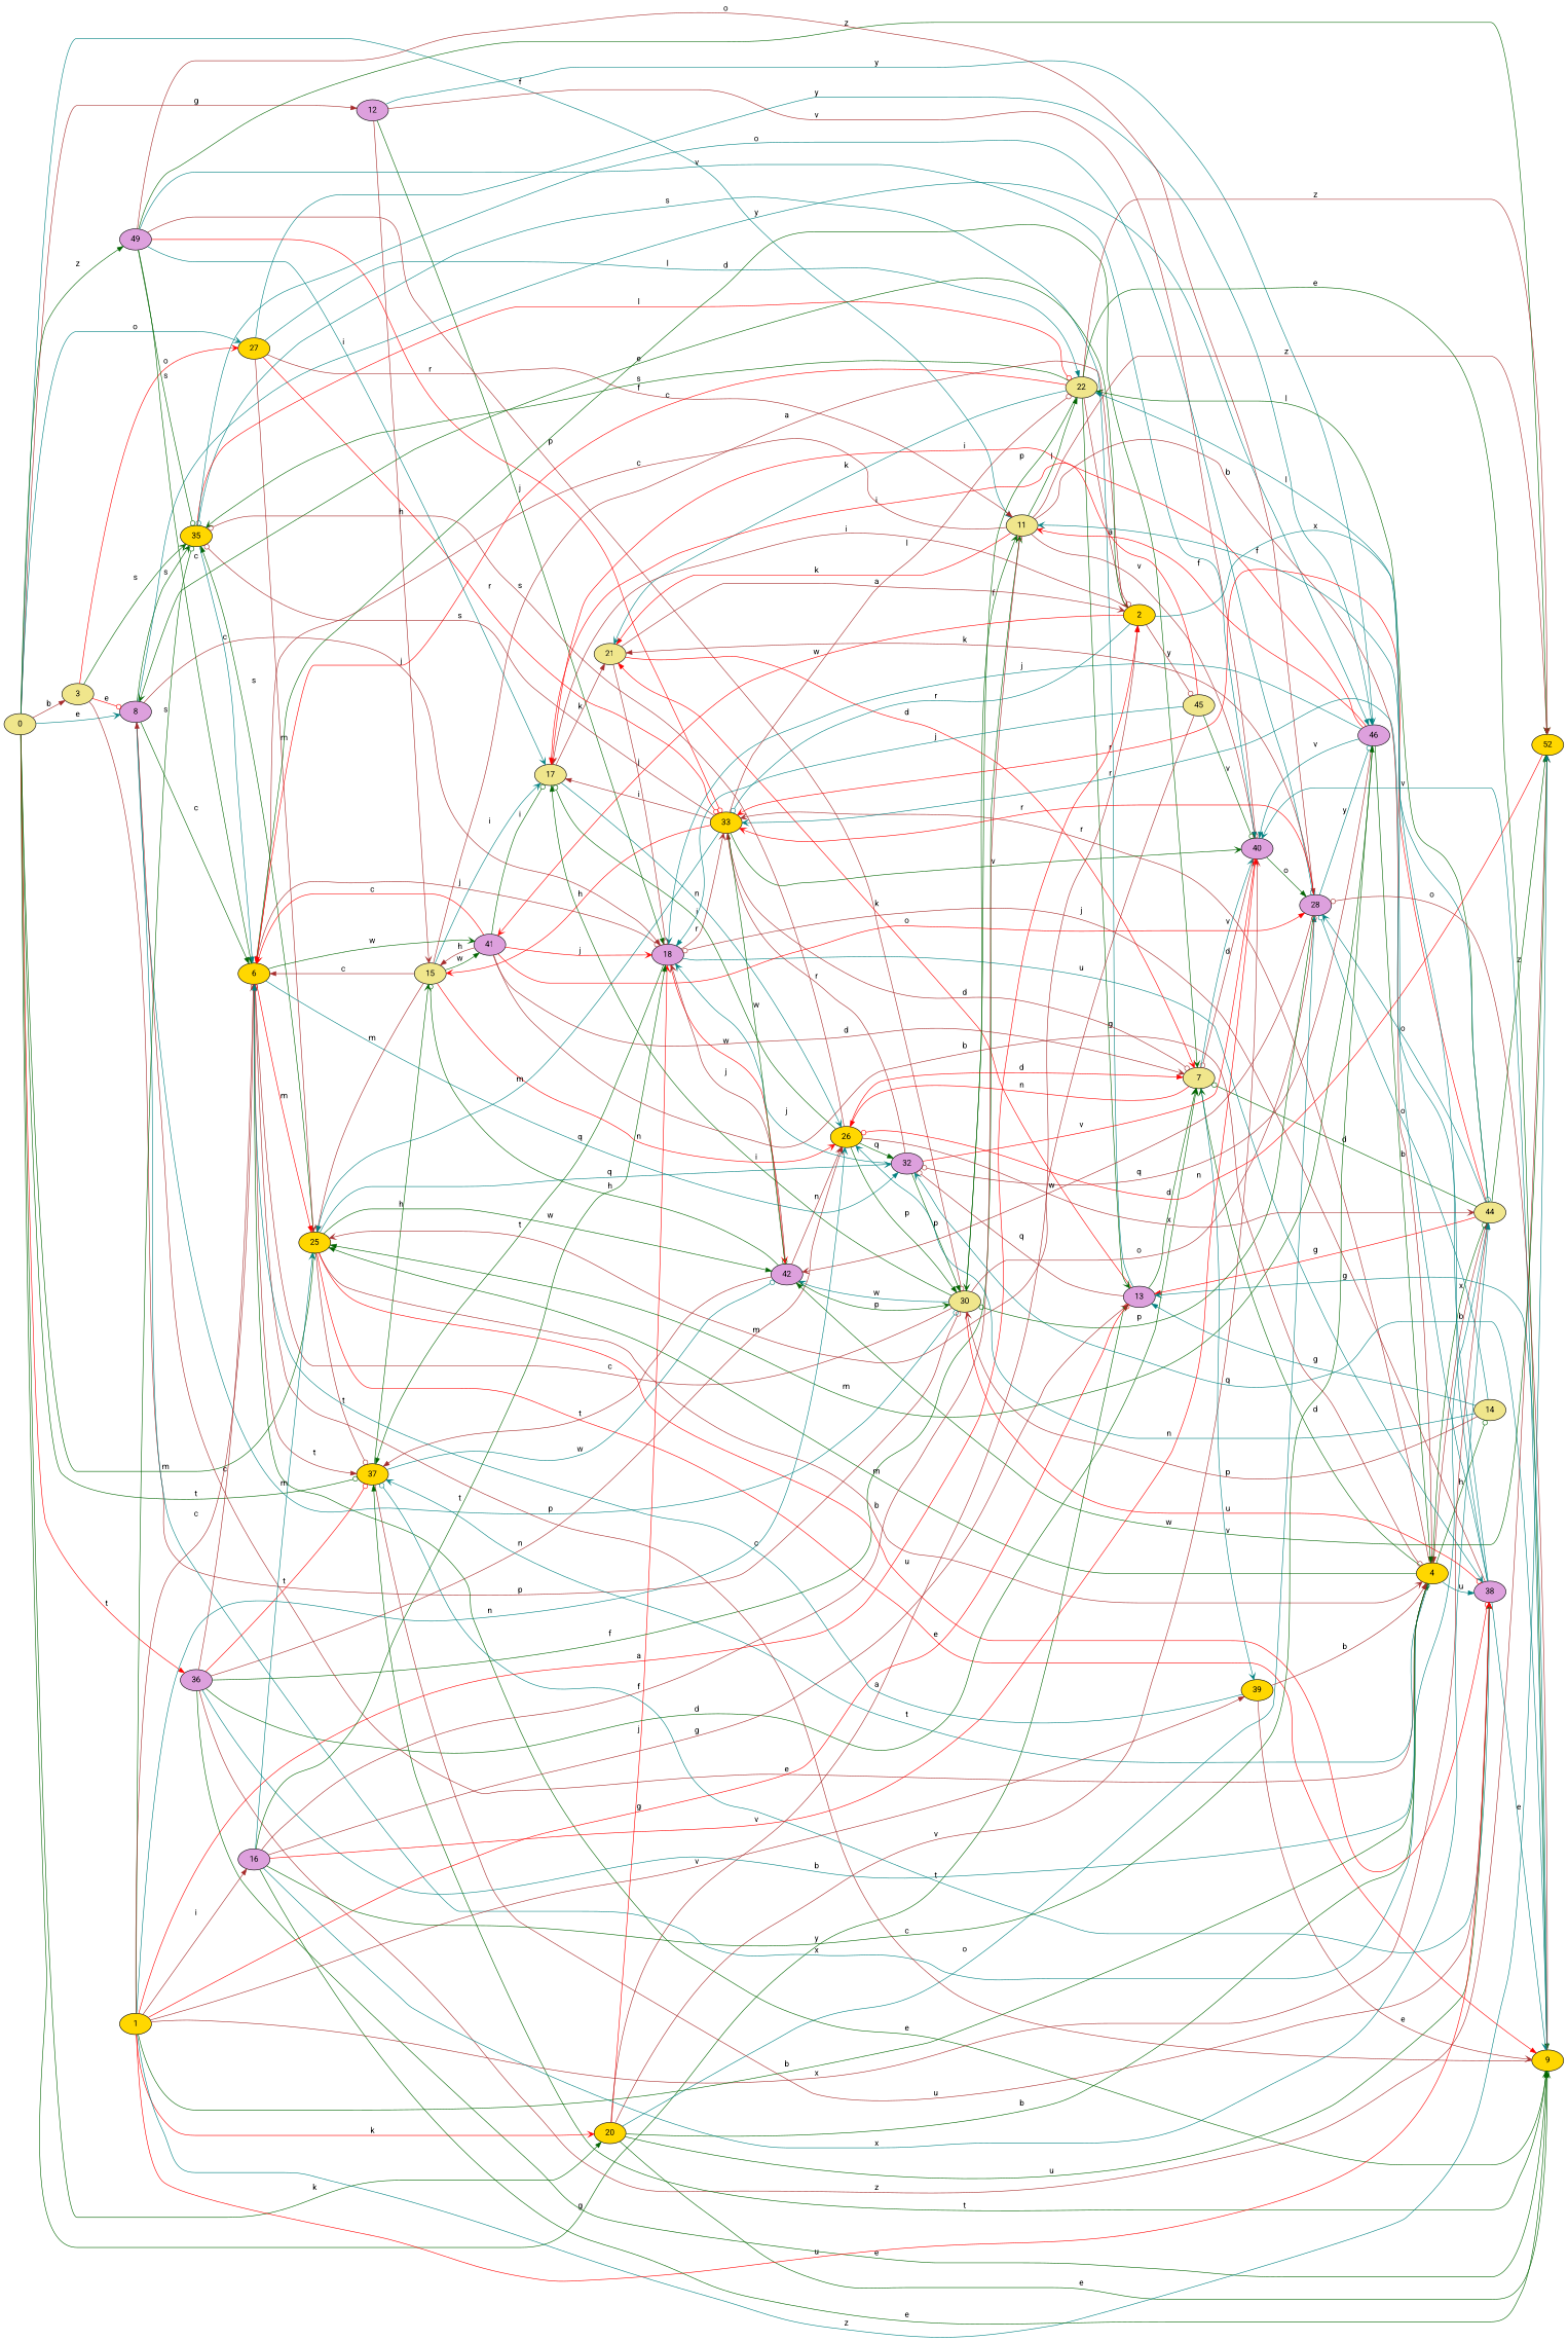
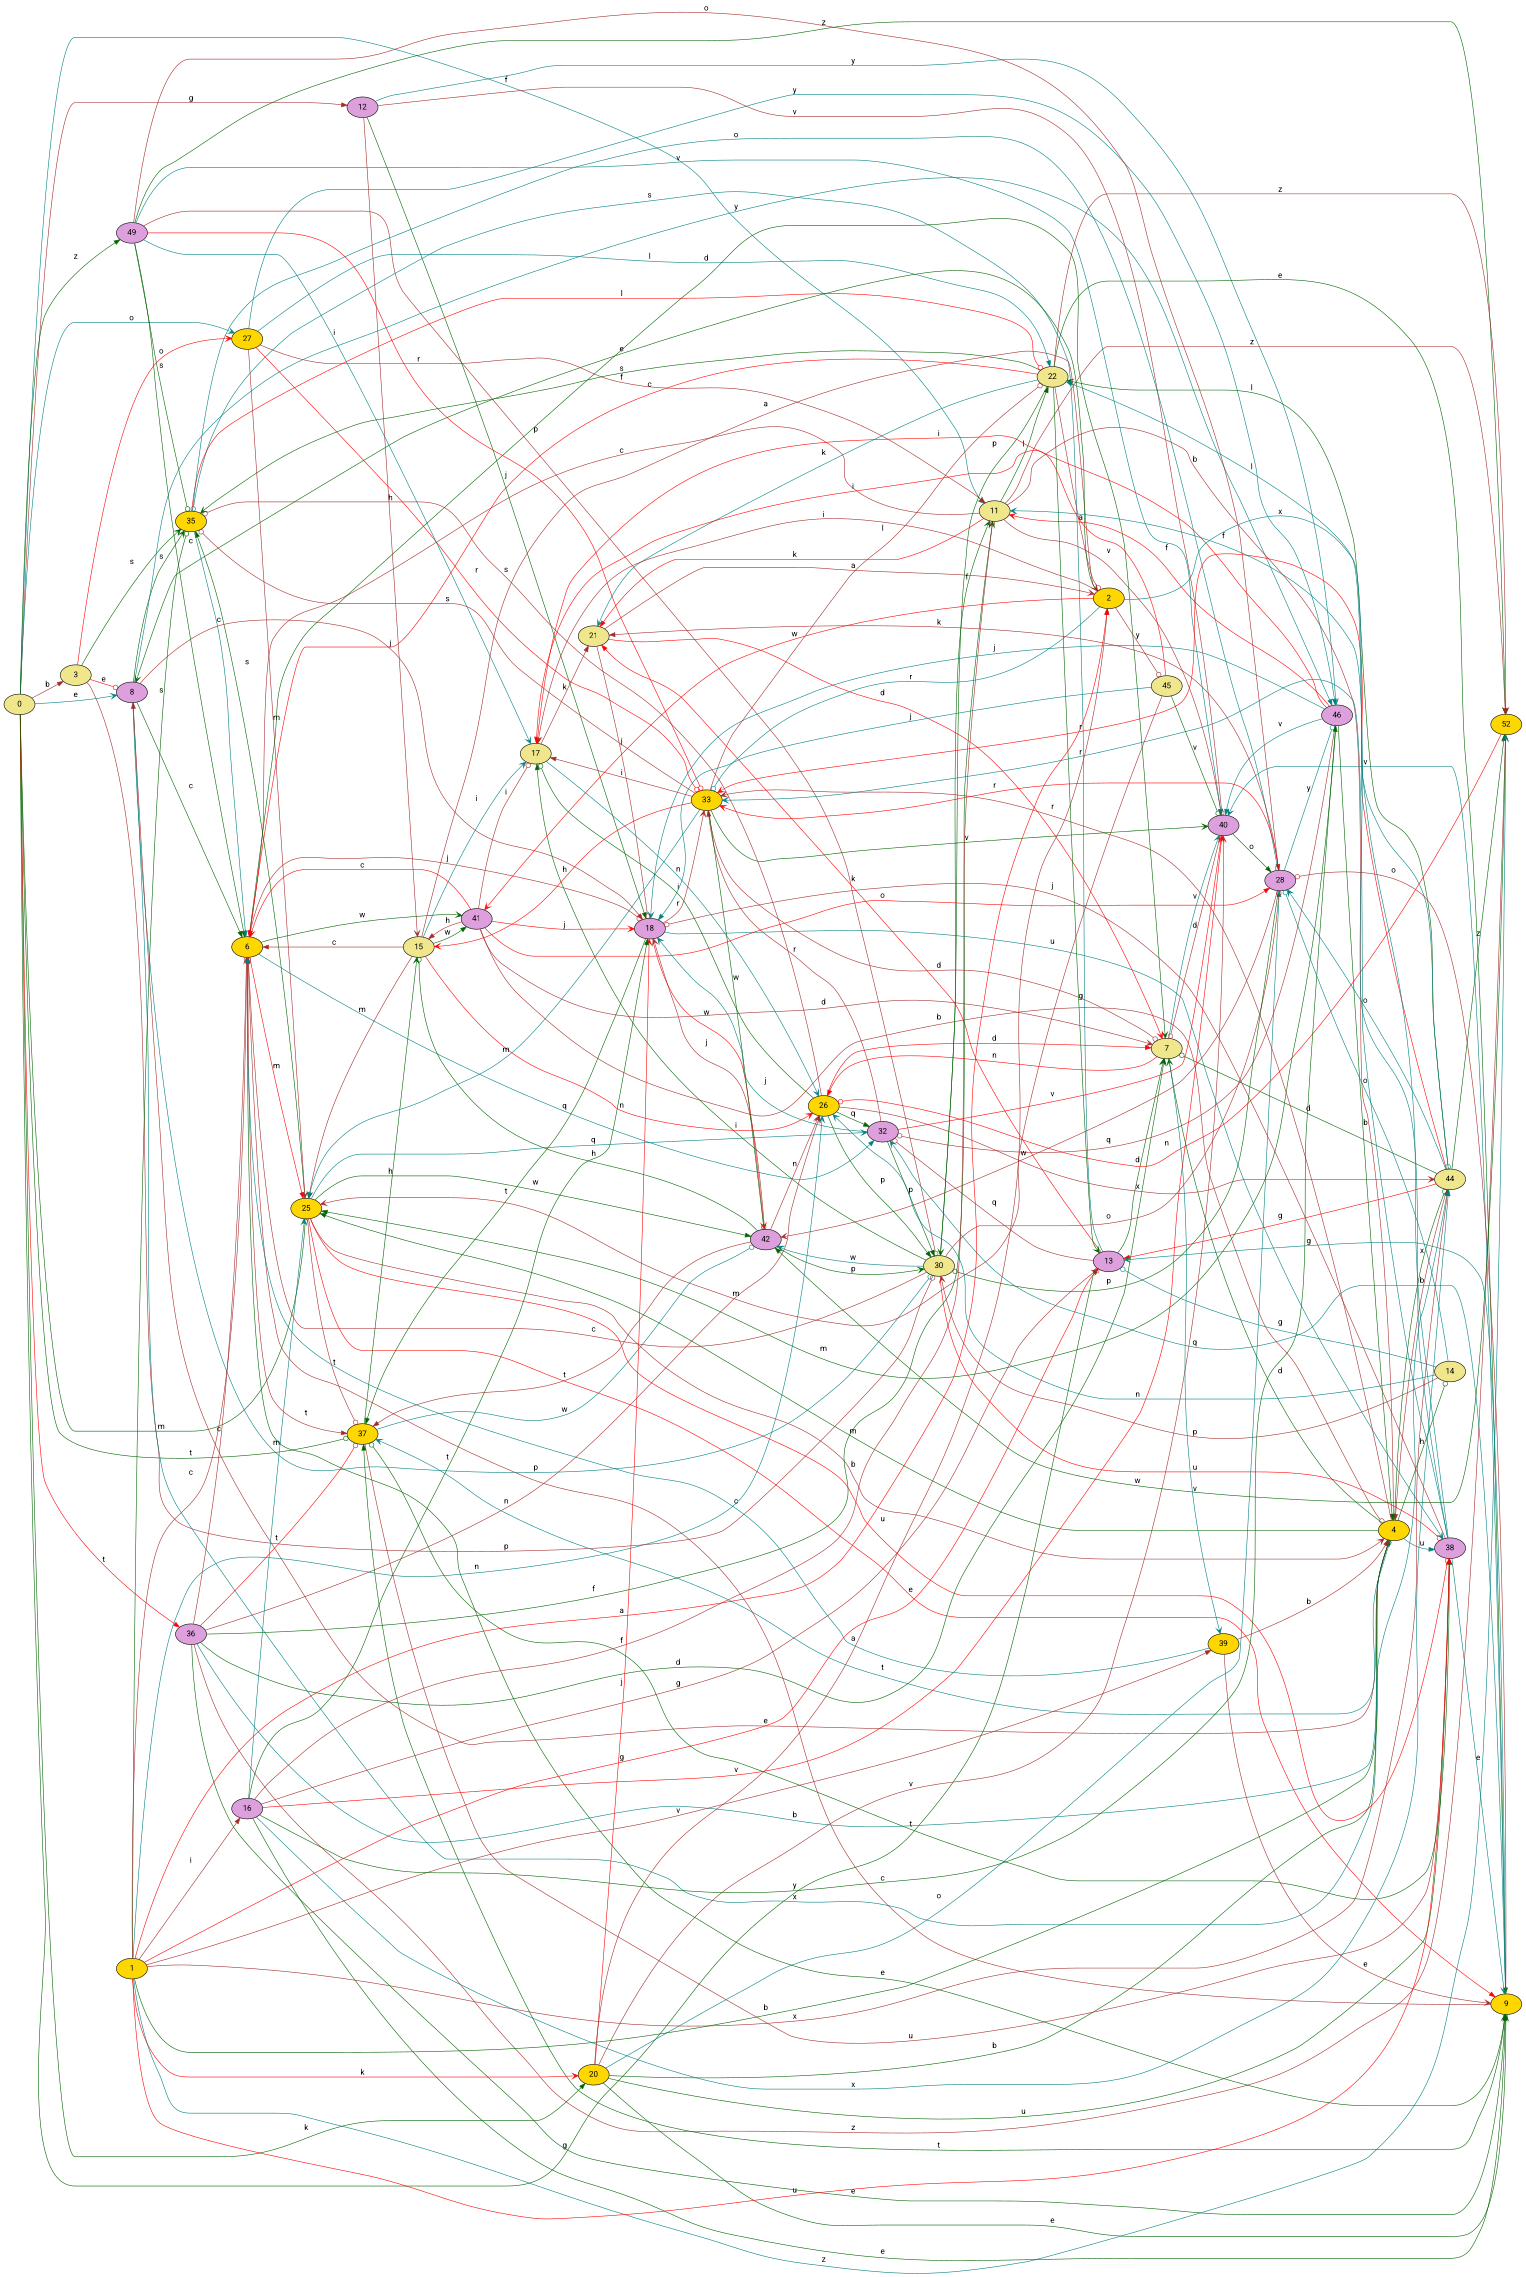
  strict digraph {
    fontname=Roboto
    rankdir=LR
    node [fillcolor=plum fontname=Roboto style=filled]
    edge [arrowhead=vee color=brown fontname=Roboto]
    0 [fillcolor=khaki]
    3 [fillcolor=khaki]
    8
    11 [fillcolor=khaki]
    12
    13
    20 [fillcolor=gold]
    25 [fillcolor=gold]
    27 [fillcolor=gold]
    36
    37 [fillcolor=gold]
    49
    35 [fillcolor=gold]
    30 [fillcolor=khaki]
    6 [fillcolor=gold]
    44 [fillcolor=khaki]
    18
    46
    4 [fillcolor=gold]
    n20 [fillcolor=gold label=52]
    40
    21 [fillcolor=khaki]
    22 [fillcolor=khaki]
    15 [fillcolor=khaki]
    7 [fillcolor=khaki]
    32
    2 [fillcolor=gold]
    38
    9 [fillcolor=gold]
    28
    42
    33 [fillcolor=gold]
    26 [fillcolor=gold]
    17 [fillcolor=khaki]
    1 [fillcolor=gold]
    16
    39 [fillcolor=gold]
    41
    45 [fillcolor=khaki]
    14 [fillcolor=khaki]
    0 -> 3 [arrowhead=normal label=b]
    0 -> 8 [color=teal label=e]
    0 -> 11 [color=teal label=f]
    0 -> 12 [arrowhead=normal label=g]
    0 -> 13 [arrowhead=normal color=darkgreen label=g]
    0 -> 20 [arrowhead=normal color=darkgreen label=k]
    0 -> 25 [arrowhead=odot color=darkgreen label=m]
    0 -> 27 [color=teal label=o]
    0 -> 36 [arrowhead=normal color=red label=t]
    0 -> 37 [arrowhead=odot color=darkgreen label=t]
    0 -> 49 [arrowhead=normal color=darkgreen label=z]
    3 -> 8 [arrowhead=odot color=red label=e]
    3 -> 27 [color=red label=o]
    3 -> 35 [color=darkgreen label=s]
    3 -> 30 [arrowhead=odot label=p]
    8 -> 35 [color=darkgreen label=s]
    8 -> 30 [arrowhead=odot color=teal label=p]
    8 -> 6 [arrowhead=normal color=darkgreen label=c]
    8 -> 44 [color=teal label=x]
    8 -> 18 [arrowhead=normal label=j]
    8 -> 46 [arrowhead=normal color=teal label=y]
    11 -> 6 [arrowhead=normal label=c]
    11 -> 4 [arrowhead=normal label=b]
    11 -> n20 [arrowhead=normal label=z]
    11 -> 40 [arrowhead=normal label=v]
    11 -> 21 [arrowhead=normal color=red label=k]
    11 -> 22 [arrowhead=normal color=darkgreen label=l]
    12 -> 18 [arrowhead=normal color=darkgreen label=j]
    12 -> 46 [color=teal label=y]
    12 -> 40 [arrowhead=odot label=v]
    12 -> 15 [label=h]
    13 -> 35 [arrowhead=odot color=teal label=s]
    13 -> 21 [arrowhead=normal color=red label=k]
    13 -> 7 [color=darkgreen label=d]
    13 -> 32 [arrowhead=odot label=q]
    20 -> 18 [color=red label=j]
    20 -> 4 [arrowhead=normal color=darkgreen label=b]
    20 -> 40 [label=v]
    20 -> 2 [arrowhead=normal label=a]
    20 -> 38 [arrowhead=normal color=darkgreen label=u]
    20 -> 9 [color=darkgreen label=e]
    20 -> 28 [arrowhead=normal color=teal label=o]
    25 -> 37 [arrowhead=odot label=t]
    25 -> 35 [arrowhead=normal color=darkgreen label=s]
    25 -> 4 [label=b]
    25 -> 32 [color=teal label=q]
    25 -> 38 [arrowhead=odot color=red label=u]
    25 -> 9 [arrowhead=normal color=red label=e]
    25 -> 42 [arrowhead=normal color=darkgreen label=w]
    27 -> 11 [arrowhead=normal label=f]
    27 -> 25 [label=m]
    27 -> 46 [arrowhead=normal color=teal label=y]
    27 -> 22 [arrowhead=normal color=teal label=l]
    27 -> 33 [arrowhead=odot color=red label=r]
    36 -> 11 [color=darkgreen label=f]
    36 -> 37 [arrowhead=odot color=red label=t]
    36 -> 6 [arrowhead=odot label=c]
    36 -> 4 [arrowhead=odot color=teal label=b]
    36 -> n20 [label=z]
    36 -> 7 [color=darkgreen label=d]
    36 -> 9 [arrowhead=normal color=darkgreen label=e]
    36 -> 26 [label=n]
    37 -> 15 [color=darkgreen label=h]
    37 -> 38 [label=u]
    37 -> 42 [arrowhead=odot color=teal label=w]
    49 -> 35 [arrowhead=odot color=darkgreen label=s]
    49 -> 30 [arrowhead=odot label=p]
    49 -> 6 [arrowhead=normal color=darkgreen label=c]
    49 -> n20 [color=darkgreen label=z]
    49 -> 40 [arrowhead=normal color=teal label=v]
    49 -> 28 [arrowhead=normal label=o]
    49 -> 33 [arrowhead=odot color=red label=r]
    49 -> 17 [color=teal label=i]
    35 -> 6 [arrowhead=normal color=teal label=c]
    35 -> 22 [arrowhead=odot color=red label=l]
    35 -> 28 [arrowhead=odot color=teal label=o]
    30 -> 11 [color=darkgreen label=f]
    30 -> 6 [arrowhead=odot label=c]
    30 -> 38 [arrowhead=odot color=red label=u]
    30 -> 28 [arrowhead=odot label=o]
    30 -> 42 [color=teal label=w]
    30 -> 17 [arrowhead=normal color=darkgreen label=i]
    6 -> 25 [arrowhead=normal color=red label=m]
    6 -> 37 [arrowhead=normal label=t]
    6 -> 18 [arrowhead=odot label=j]
    6 -> 7 [color=darkgreen label=d]
    6 -> 32 [arrowhead=normal color=teal label=q]
    6 -> 9 [color=darkgreen label=e]
    6 -> 41 [color=darkgreen label=w]
    44 -> 13 [arrowhead=normal color=red label=g]
    44 -> 4 [arrowhead=normal label=b]
    44 -> n20 [arrowhead=normal color=darkgreen label=z]
    44 -> 22 [color=darkgreen label=l]
    44 -> 7 [arrowhead=odot color=darkgreen label=d]
    44 -> 28 [color=teal label=o]
    44 -> 33 [color=red label=r]
    18 -> 37 [arrowhead=normal color=darkgreen label=t]
    18 -> 38 [color=teal label=u]
    18 -> 42 [color=red label=w]
    18 -> 33 [label=r]
    46 -> 11 [color=red label=f]
    46 -> 25 [arrowhead=normal color=darkgreen label=m]
    46 -> 18 [color=teal label=j]
    46 -> 4 [arrowhead=normal color=darkgreen label=b]
    46 -> 40 [arrowhead=normal color=teal label=v]
    46 -> 32 [arrowhead=odot label=q]
    46 -> 17 [color=red label=i]
    4 -> 8 [arrowhead=normal label=e]
    4 -> 25 [arrowhead=normal color=darkgreen label=m]
    4 -> 37 [color=teal label=t]
    4 -> 44 [arrowhead=odot color=darkgreen label=x]
    4 -> 7 [color=darkgreen label=d]
    4 -> 38 [arrowhead=normal color=teal label=u]
    4 -> 33 [label=r]
    4 -> 14 [arrowhead=odot color=darkgreen label=h]
    n20 -> 42 [arrowhead=normal color=darkgreen label=w]
    n20 -> 26 [arrowhead=odot color=red label=n]
    40 -> 7 [arrowhead=odot label=d]
    40 -> 28 [arrowhead=normal color=darkgreen label=o]
    21 -> 18 [arrowhead=odot label=j]
    21 -> 7 [color=red label=d]
    21 -> 2 [label=a]
    22 -> 13 [color=darkgreen label=g]
    22 -> 35 [color=darkgreen label=s]
    22 -> 30 [color=darkgreen label=p]
    22 -> 6 [arrowhead=normal color=red label=c]
    22 -> n20 [label=z]
    22 -> 21 [color=teal label=k]
    22 -> 2 [arrowhead=odot label=a]
    22 -> 9 [arrowhead=normal color=darkgreen label=e]
    15 -> 25 [label=m]
    15 -> 6 [arrowhead=normal label=c]
    15 -> 2 [label=a]
    15 -> 26 [color=red label=n]
    15 -> 17 [color=teal label=i]
    15 -> 41 [arrowhead=normal color=darkgreen label=w]
    7 -> 40 [color=teal label=v]
    7 -> 26 [arrowhead=normal color=red label=n]
    7 -> 39 [color=teal label=v]
    32 -> 30 [arrowhead=normal color=darkgreen label=p]
    32 -> 18 [color=teal label=j]
    32 -> 40 [arrowhead=odot color=red label=v]
    32 -> 33 [arrowhead=normal label=r]
    2 -> 8 [color=darkgreen label=e]
    2 -> 44 [arrowhead=odot color=teal label=x]
    2 -> 33 [arrowhead=odot color=teal label=r]
    2 -> 17 [label=i]
    2 -> 41 [color=red label=w]
    2 -> 45 [arrowhead=odot label=y]
    38 -> 11 [color=teal label=f]
-   38 -> 37 [arrowhead=odot color=teal label=t]
+   38 -> 37 [arrowhead=odot color=darkgreen label=t]
    38 -> 18 [arrowhead=odot label=j]
    38 -> 22 [arrowhead=normal color=teal label=l]
    38 -> 9 [color=teal label=e]
    38 -> 33 [color=teal label=r]
    9 -> 13 [color=teal label=g]
    9 -> 37 [arrowhead=normal color=darkgreen label=t]
    9 -> 6 [arrowhead=normal label=c]
    9 -> 40 [color=teal label=v]
    9 -> 32 [color=teal label=q]
    9 -> 28 [arrowhead=odot label=o]
    28 -> 30 [arrowhead=odot color=darkgreen label=p]
    28 -> 46 [arrowhead=odot color=teal label=y]
    28 -> 21 [arrowhead=normal label=k]
    28 -> 42 [label=w]
    28 -> 33 [color=red label=r]
    42 -> 37 [arrowhead=normal label=t]
    42 -> 30 [color=darkgreen label=p]
    42 -> 18 [label=j]
    42 -> 15 [arrowhead=odot color=darkgreen label=h]
    42 -> 26 [label=n]
    33 -> 25 [arrowhead=normal color=teal label=m]
    33 -> 35 [arrowhead=odot label=s]
    33 -> 40 [color=darkgreen label=v]
    33 -> 22 [arrowhead=odot label=l]
    33 -> 15 [color=red label=h]
    33 -> 7 [arrowhead=odot label=d]
    33 -> 42 [arrowhead=odot color=darkgreen label=w]
    33 -> 17 [arrowhead=normal label=i]
    26 -> 35 [arrowhead=odot label=s]
    26 -> 30 [arrowhead=normal color=darkgreen label=p]
    26 -> 44 [label=x]
    26 -> 7 [arrowhead=normal color=red label=d]
    26 -> 32 [arrowhead=normal color=darkgreen label=q]
    26 -> 17 [arrowhead=odot color=darkgreen label=i]
    17 -> 21 [arrowhead=normal label=k]
    17 -> 26 [color=teal label=n]
    1 -> 13 [arrowhead=odot color=red label=g]
    1 -> 20 [color=red label=k]
    1 -> 35 [arrowhead=odot color=darkgreen label=s]
    1 -> 6 [label=c]
    1 -> 44 [arrowhead=normal label=x]
    1 -> 4 [arrowhead=odot color=darkgreen label=b]
    1 -> n20 [color=teal label=z]
    1 -> 2 [arrowhead=normal color=red label=a]
    1 -> 38 [color=red label=u]
    1 -> 26 [color=teal label=n]
    1 -> 16 [arrowhead=normal label=i]
    1 -> 39 [arrowhead=normal label=v]
    16 -> 11 [arrowhead=odot label=f]
    16 -> 13 [label=g]
    16 -> 25 [color=teal label=m]
    16 -> 44 [arrowhead=normal color=teal label=x]
    16 -> 18 [arrowhead=normal color=darkgreen label=t]
    16 -> 46 [arrowhead=normal color=darkgreen label=y]
    16 -> 40 [color=red label=v]
    16 -> 9 [arrowhead=odot color=darkgreen label=e]
    39 -> 6 [arrowhead=normal color=teal label=c]
    39 -> 4 [arrowhead=normal label=b]
    39 -> 9 [label=e]
    41 -> 6 [color=red label=c]
    41 -> 18 [color=red label=j]
    41 -> 4 [arrowhead=odot label=b]
    41 -> 15 [arrowhead=normal label=h]
    41 -> 7 [label=d]
    41 -> 28 [arrowhead=normal color=red label=o]
-   41 -> 17 [arrowhead=odot color=darkgreen label=i]
+   41 -> 17 [arrowhead=odot label=i]
    45 -> 25 [label=m]
    45 -> 18 [arrowhead=normal color=teal label=j]
    45 -> 40 [arrowhead=odot color=darkgreen label=v]
    45 -> 17 [arrowhead=normal color=red label=i]
-   14 -> 13 [arrowhead=normal color=teal label=g]
+   14 -> 13 [arrowhead=odot color=teal label=g]
    14 -> 30 [label=p]
    14 -> 28 [arrowhead=odot color=teal label=o]
    14 -> 26 [color=teal label=n]
  }
